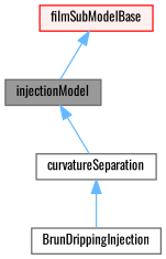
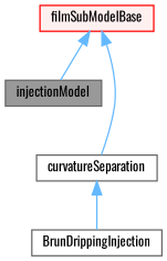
  digraph {
    fontname=Oswald
    node [color=gray40 fillcolor=white fontname=Oswald fontsize=10 shape=box style=filled]
    edge [color=steelblue1 dir=back fontname=Oswald fontsize=10 labelfontname=Helvetica labelfontsize=10 style=solid]
    n1 [fillcolor=grey60 fontcolor=black height=0.2 label=injectionModel width=0.4]
    n2 [height=0.2 label=curvatureSeparation width=0.4]
    n3 [height=0.2 label=BrunDrippingInjection width=0.4]
    n4 [color=red fillcolor="#FFF0F0" height=0.2 label=filmSubModelBase width=0.4]
-   n1 -> n2
+   n4 -> n2
    n2 -> n3
    n4 -> n1
  }
